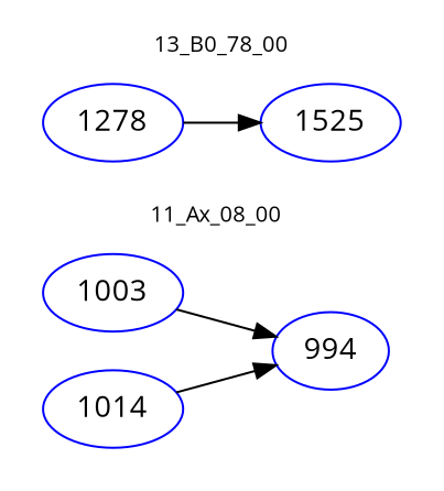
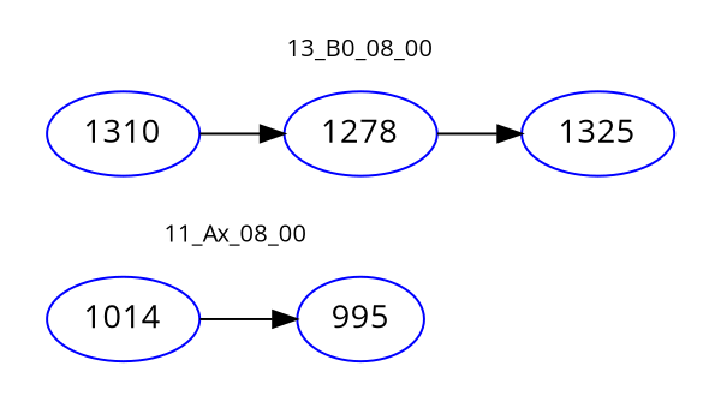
  digraph {
    fontname="Open Sans"
    rankdir=LR
    node [color=blue fontname="Open Sans"]
    edge [color=black fontname="Open Sans"]
-   n1 [label=1003]
-   n2 [label=994]
+   n2 [label=995]
    n3 [label=1014]
+   n4 [label=1310]
    n5 [label=1278]
-   n6 [label=1525]
+   n6 [label=1325]
    subgraph cluster_1 {
      color=white
      fontsize=10
      label="11_Ax_08_00"
-     n1
      n2
      n3
    }
    subgraph cluster_2 {
      color=white
      fontsize=10
-     label="13_B0_78_00"
+     label="13_B0_08_00"
+     n4
      n5
      n6
    }
-   n1 -> n2
    n3 -> n2
+   n4 -> n5
    n5 -> n6
  }
